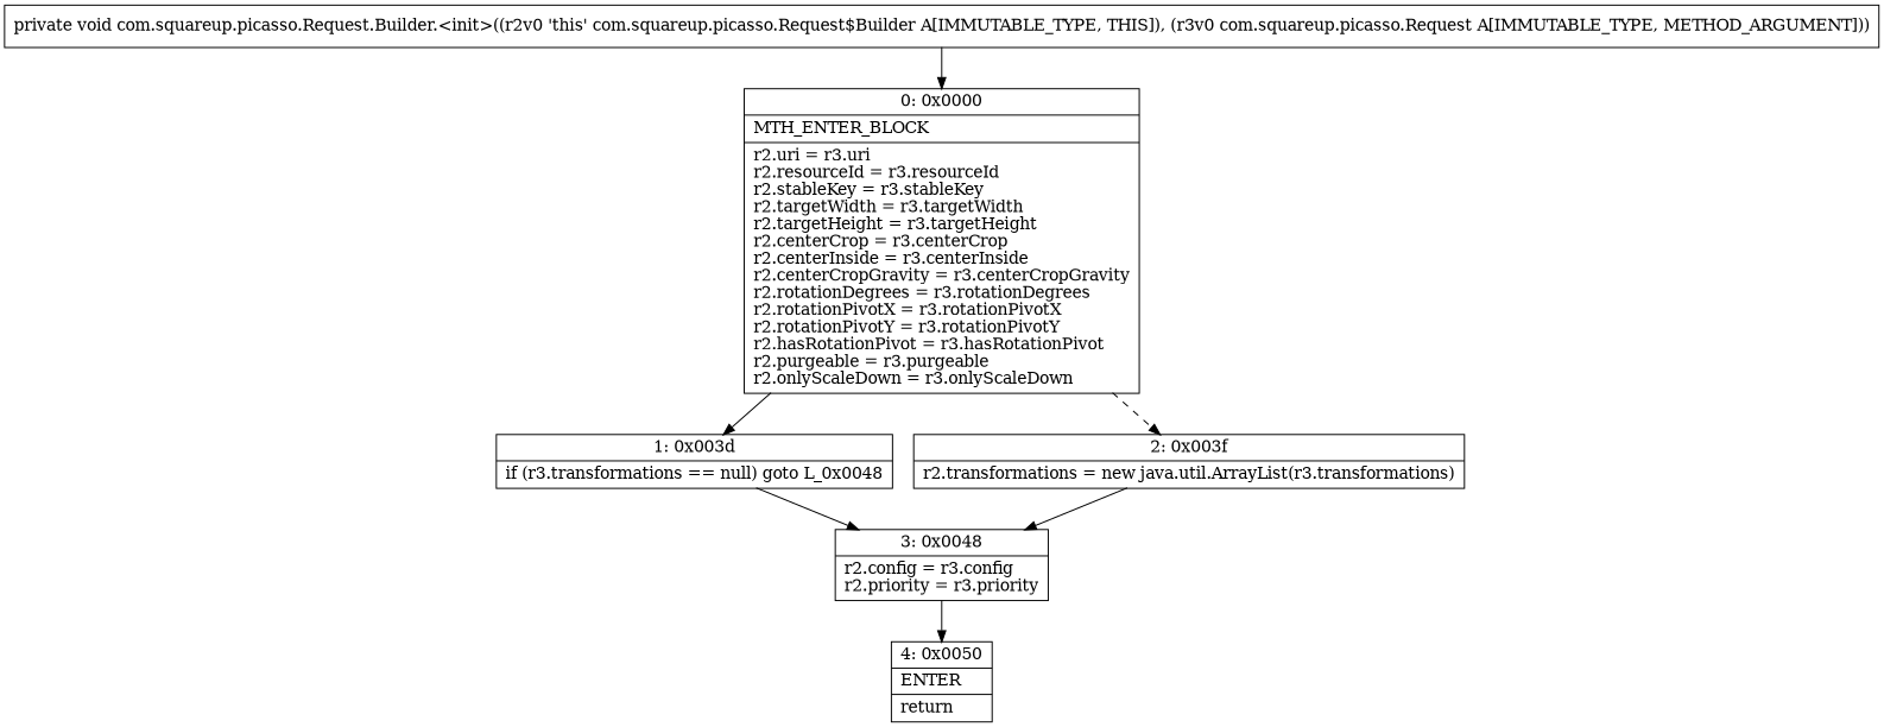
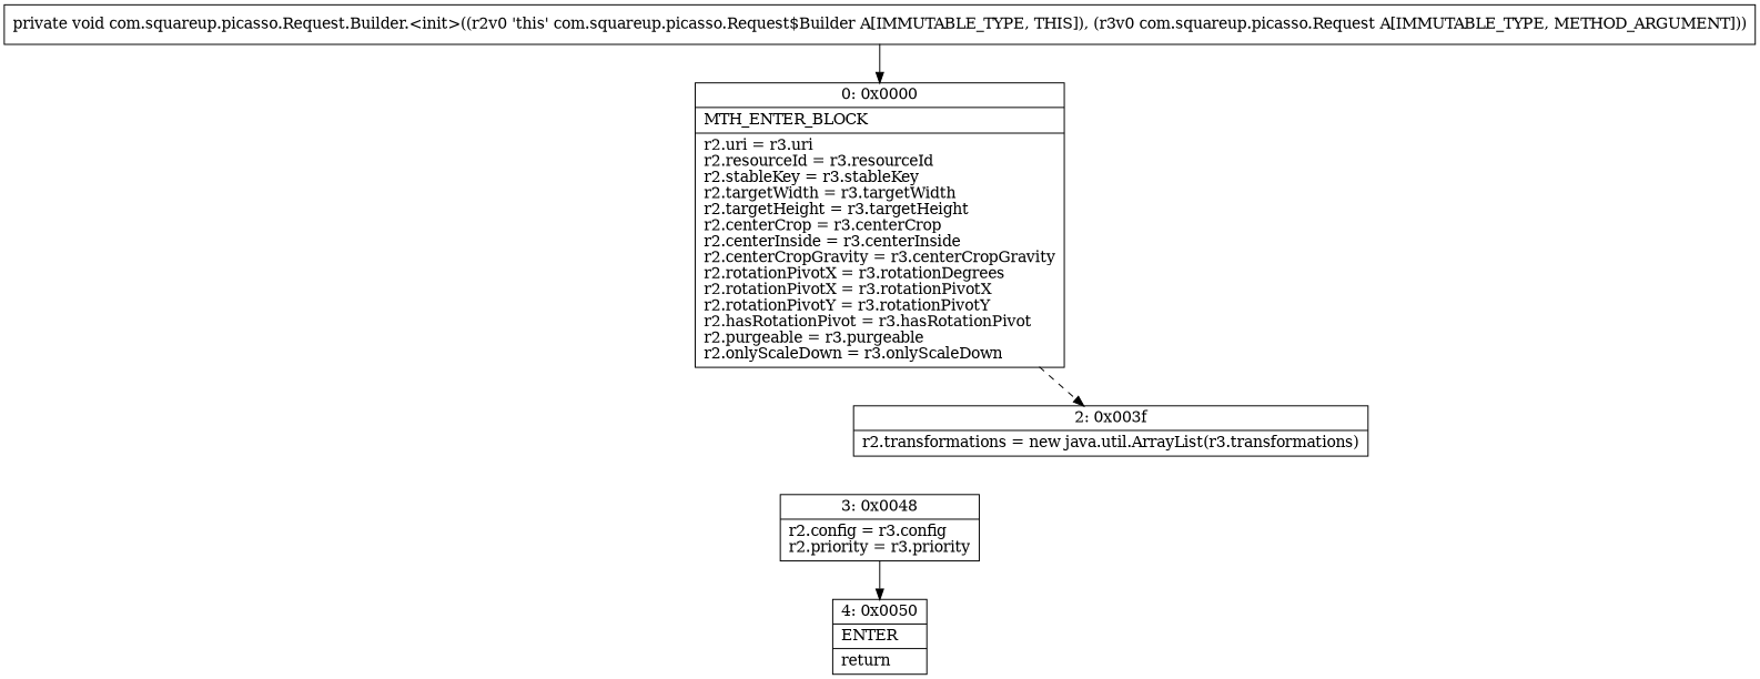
  digraph {
    node [shape=record]
-   n1 [label="{0\:\ 0x0000|MTH_ENTER_BLOCK\l|r2.uri = r3.uri\lr2.resourceId = r3.resourceId\lr2.stableKey = r3.stableKey\lr2.targetWidth = r3.targetWidth\lr2.targetHeight = r3.targetHeight\lr2.centerCrop = r3.centerCrop\lr2.centerInside = r3.centerInside\lr2.centerCropGravity = r3.centerCropGravity\lr2.rotationDegrees = r3.rotationDegrees\lr2.rotationPivotX = r3.rotationPivotX\lr2.rotationPivotY = r3.rotationPivotY\lr2.hasRotationPivot = r3.hasRotationPivot\lr2.purgeable = r3.purgeable\lr2.onlyScaleDown = r3.onlyScaleDown\l}"]
-   n2 [label="{1\:\ 0x003d|if (r3.transformations == null) goto L_0x0048\l}"]
+   n1 [label="{0\:\ 0x0000|MTH_ENTER_BLOCK\l|r2.uri = r3.uri\lr2.resourceId = r3.resourceId\lr2.stableKey = r3.stableKey\lr2.targetWidth = r3.targetWidth\lr2.targetHeight = r3.targetHeight\lr2.centerCrop = r3.centerCrop\lr2.centerInside = r3.centerInside\lr2.centerCropGravity = r3.centerCropGravity\lr2.rotationPivotX = r3.rotationDegrees\lr2.rotationPivotX = r3.rotationPivotX\lr2.rotationPivotY = r3.rotationPivotY\lr2.hasRotationPivot = r3.hasRotationPivot\lr2.purgeable = r3.purgeable\lr2.onlyScaleDown = r3.onlyScaleDown\l}"]
    n3 [label="{2\:\ 0x003f|r2.transformations = new java.util.ArrayList(r3.transformations)\l}"]
    n4 [label="{3\:\ 0x0048|r2.config = r3.config\lr2.priority = r3.priority\l}"]
    n5 [label="{4\:\ 0x0050|ENTER\l|return\l}"]
    n6 [label="{private void com.squareup.picasso.Request.Builder.\<init\>((r2v0 'this' com.squareup.picasso.Request$Builder A[IMMUTABLE_TYPE, THIS]), (r3v0 com.squareup.picasso.Request A[IMMUTABLE_TYPE, METHOD_ARGUMENT])) }"]
-   n1 -> n2
    n1 -> n3 [style=dashed]
-   n2 -> n4
-   n3 -> n4
    n4 -> n5
    n6 -> n1
  }
